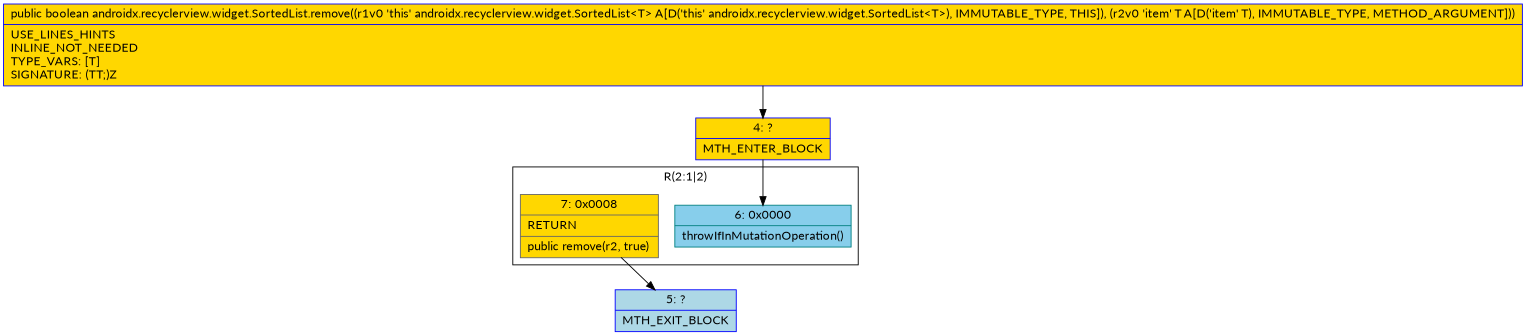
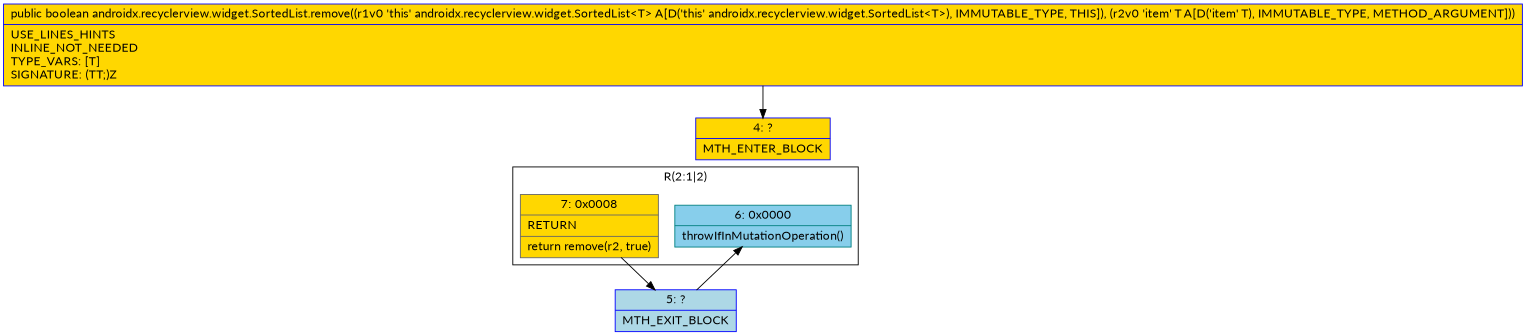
  digraph {
    fontname=Lato
    node [color=blue fillcolor=gold fontname=Lato shape=record style=filled]
    edge [fontname=Lato]
    n1 [color=teal fillcolor=skyblue label="{6\:\ 0x0000|throwIfInMutationOperation()\l}"]
-   n2 [color=gray40 label="{7\:\ 0x0008|RETURN\l|public remove(r2, true)\l}"]
+   n2 [color=gray40 label="{7\:\ 0x0008|RETURN\l|return remove(r2, true)\l}"]
    n3 [fillcolor=lightblue label="{5\:\ ?|MTH_EXIT_BLOCK\l}"]
    n4 [label="{4\:\ ?|MTH_ENTER_BLOCK\l}"]
    n5 [label="{public boolean androidx.recyclerview.widget.SortedList.remove((r1v0 'this' androidx.recyclerview.widget.SortedList\<T\> A[D('this' androidx.recyclerview.widget.SortedList\<T\>), IMMUTABLE_TYPE, THIS]), (r2v0 'item' T A[D('item' T), IMMUTABLE_TYPE, METHOD_ARGUMENT]))  | USE_LINES_HINTS\lINLINE_NOT_NEEDED\lTYPE_VARS: [T]\lSIGNATURE: (TT;)Z\l}"]
    subgraph cluster_1 {
      label="R(2:1|2)"
      n1
      n2
    }
    n2 -> n3
-   n4 -> n1
+   n3 -> n1
    n5 -> n4
  }
